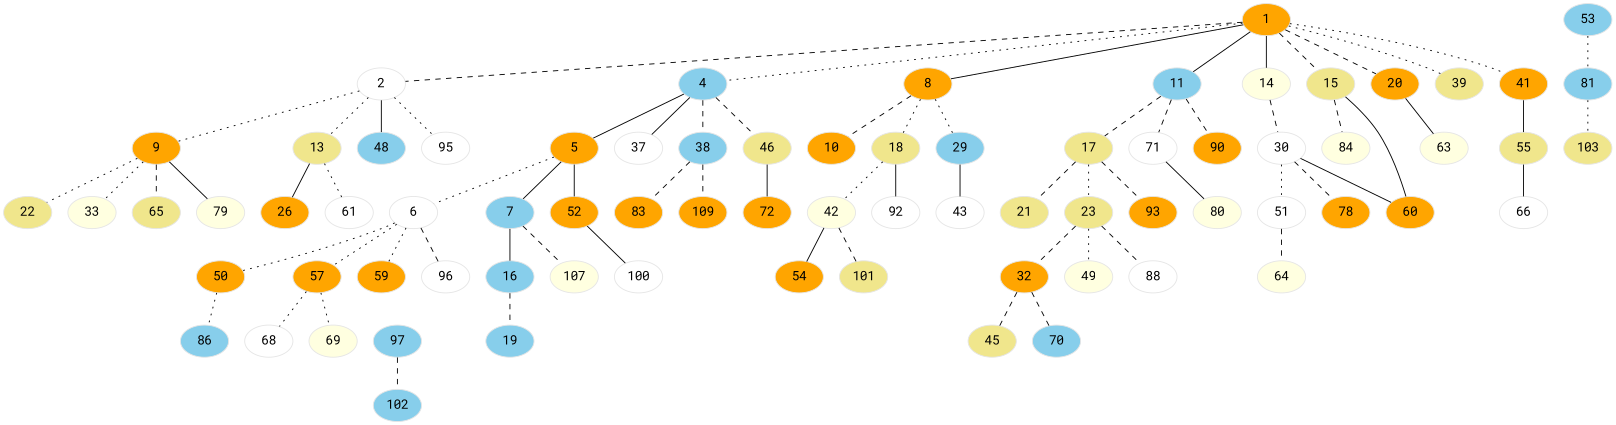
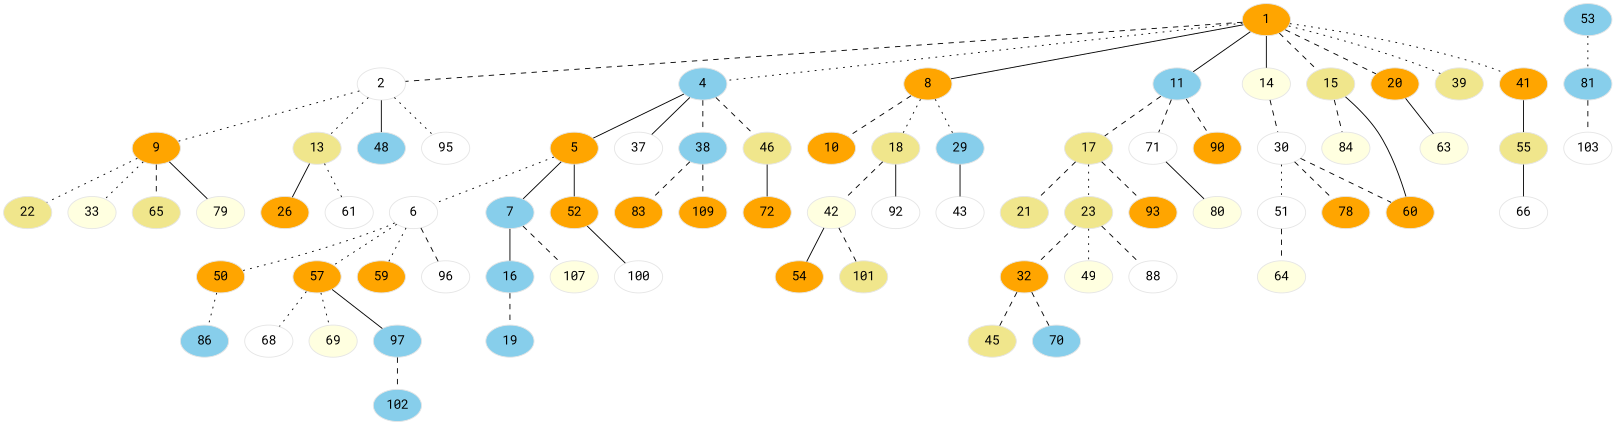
  graph {
    fontname="Roboto Mono"
    node [color=gray90 fillcolor=orange fontname="Roboto Mono" style=filled]
    edge [fontname="Roboto Mono" style=dashed]
    1 [super="+3"]
    2 [fillcolor=white super="+76"]
    4 [fillcolor=skyblue super="+27"]
    8
    11 [fillcolor=skyblue super="+105"]
    14 [fillcolor=lightyellow]
    15 [fillcolor=khaki super="+36"]
    20
    39 [fillcolor=khaki]
    41 [super="+85"]
    9 [super="+62"]
    13 [fillcolor=khaki super="+99"]
    48 [fillcolor=skyblue]
    95 [fillcolor=white]
    5 [super="+28"]
    37 [fillcolor=white]
    38 [fillcolor=skyblue super="+58"]
    46 [fillcolor=khaki super="+67"]
    10 [super="+24"]
    18 [fillcolor=khaki super="+35"]
    29 [fillcolor=skyblue super="+31"]
    17 [fillcolor=khaki super="+40"]
    71 [fillcolor=white]
    90
    30 [fillcolor=white super="+34"]
    84 [fillcolor=lightyellow]
    60
    63 [fillcolor=lightyellow]
    55 [fillcolor=khaki]
    22 [fillcolor=khaki]
    33 [fillcolor=lightyellow]
    65 [fillcolor=khaki]
    79 [fillcolor=lightyellow super="+108"]
    26 [super="+47"]
    61 [fillcolor=white]
    6 [fillcolor=white super="+12"]
    7 [fillcolor=skyblue super="+82"]
    52
    83 [super="+106"]
    109
    72
    50
    57 [super="+91"]
    59 [super="+77"]
    96 [fillcolor=white]
    16 [fillcolor=skyblue super="+104"]
    107 [fillcolor=lightyellow]
    100 [fillcolor=white]
    86 [fillcolor=skyblue]
    68 [fillcolor=white]
    69 [fillcolor=lightyellow super="+75"]
    97 [fillcolor=skyblue]
    19 [fillcolor=skyblue super="+25"]
    42 [fillcolor=lightyellow super="+44"]
    92 [fillcolor=white]
    43 [fillcolor=white super="+87"]
    21 [fillcolor=khaki]
    23 [fillcolor=khaki super="+73"]
    93 [super="+94"]
    80 [fillcolor=lightyellow super="+89"]
    51 [fillcolor=white]
    78
    53 [fillcolor=skyblue]
    81 [fillcolor=skyblue super="+98"]
    32
    49 [fillcolor=lightyellow super="+56"]
    88 [fillcolor=white]
    54 [super="+74"]
    101 [fillcolor=khaki]
    45 [fillcolor=khaki]
    70 [fillcolor=skyblue]
    64 [fillcolor=lightyellow]
    66 [fillcolor=white]
-   103 [fillcolor=khaki]
+   103 [fillcolor=white]
    102 [fillcolor=skyblue]
    1 -- 2
    1 -- 4 [style=dotted]
    1 -- 8 [style=solid]
    1 -- 11 [style=solid]
    1 -- 14 [style=solid]
    1 -- 15
    1 -- 20
    1 -- 39 [style=dotted]
    1 -- 41 [style=dotted]
    2 -- 9 [style=dotted]
    2 -- 13 [style=dotted]
    2 -- 48 [style=solid]
    2 -- 95 [style=dotted]
    4 -- 5 [style=solid]
    4 -- 37 [style=solid]
    4 -- 38
    4 -- 46
    8 -- 10
    8 -- 18 [style=dotted]
    8 -- 29 [style=dotted]
    11 -- 17
    11 -- 71
    11 -- 90
    14 -- 30
    15 -- 84
    15 -- 60 [style=solid]
    20 -- 63 [style=solid]
    41 -- 55 [style=solid]
    9 -- 22 [style=dotted]
    9 -- 33 [style=dotted]
    9 -- 65
    9 -- 79 [style=solid]
    13 -- 26 [style=solid]
    13 -- 61 [style=dotted]
    5 -- 6 [style=dotted]
    5 -- 7 [style=solid]
    5 -- 52 [style=solid]
    38 -- 83
    38 -- 109
    46 -- 72 [style=solid]
-   18 -- 42 [style=dotted]
+   18 -- 42
    18 -- 92 [style=solid]
    29 -- 43 [style=solid]
    17 -- 21
    17 -- 23 [style=dotted]
    17 -- 93
    71 -- 80 [style=solid]
-   30 -- 60 [style=solid]
+   30 -- 60
    30 -- 51 [style=dotted]
    30 -- 78
    55 -- 66 [style=solid]
    6 -- 50 [style=dotted]
    6 -- 57 [style=dotted]
    6 -- 59 [style=dotted]
    6 -- 96
    7 -- 16 [style=solid]
    7 -- 107
    52 -- 100 [style=solid]
    50 -- 86 [style=dotted]
    57 -- 68 [style=dotted]
    57 -- 69 [style=dotted]
+   57 -- 97 [style=solid]
    16 -- 19
    97 -- 102
    42 -- 54 [style=solid]
    42 -- 101
    23 -- 32
    23 -- 49 [style=dotted]
    23 -- 88
    51 -- 64
    53 -- 81 [style=dotted]
-   81 -- 103 [style=dotted]
+   81 -- 103
    32 -- 45
    32 -- 70
  }
